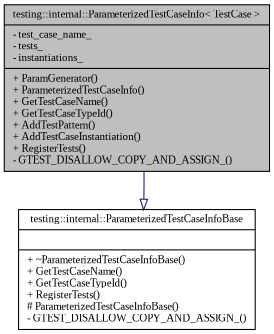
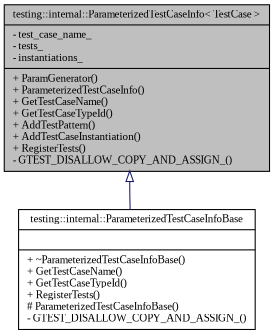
  digraph {
    fontname="Liberation Serif"
    node [color=black fontname="Liberation Serif" fontsize=10 shape=record style=filled]
    n1 [fillcolor=grey75 fontcolor=black height=0.2 label="{testing::internal::ParameterizedTestCaseInfo\< TestCase \>\n|- test_case_name_\l- tests_\l- instantiations_\l|+ ParamGenerator()\l+ ParameterizedTestCaseInfo()\l+ GetTestCaseName()\l+ GetTestCaseTypeId()\l+ AddTestPattern()\l+ AddTestCaseInstantiation()\l+ RegisterTests()\l- GTEST_DISALLOW_COPY_AND_ASSIGN_()\l}" width=0.4]
    n2 [fillcolor=white height=0.2 label="{testing::internal::ParameterizedTestCaseInfoBase\n||+ ~ParameterizedTestCaseInfoBase()\l+ GetTestCaseName()\l+ GetTestCaseTypeId()\l+ RegisterTests()\l# ParameterizedTestCaseInfoBase()\l- GTEST_DISALLOW_COPY_AND_ASSIGN_()\l}" width=0.4]
-   n2 -> n1 [arrowtail=onormal color=midnightblue dir=back fontname="Liberation Serif" fontsize=10 labelfontname=Helvetica labelfontsize=10 style=solid]
+   n1 -> n2 [arrowtail=onormal color=midnightblue dir=back fontname="Liberation Serif" fontsize=10 labelfontname=Helvetica labelfontsize=10 style=solid]
  }
